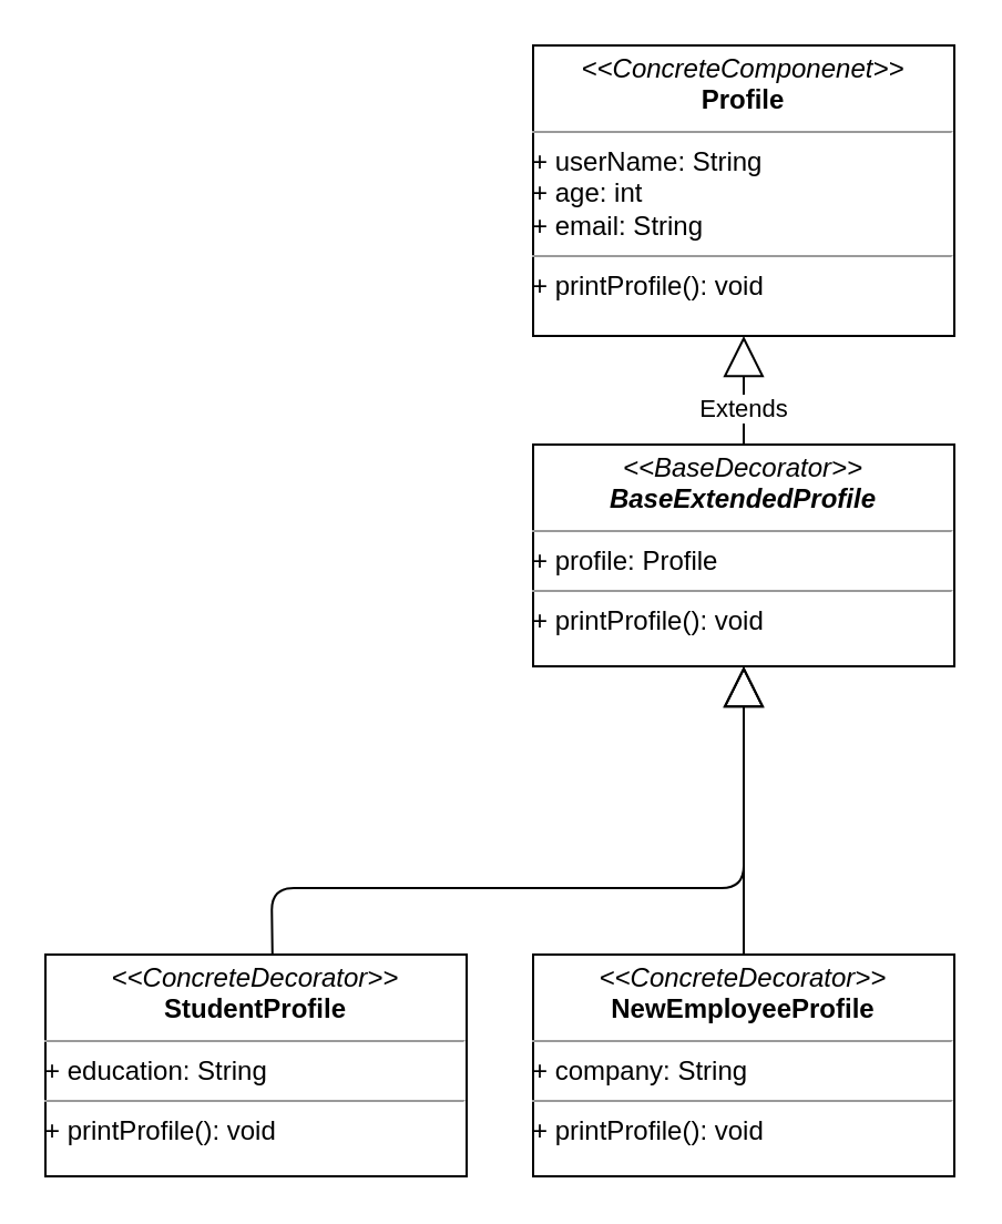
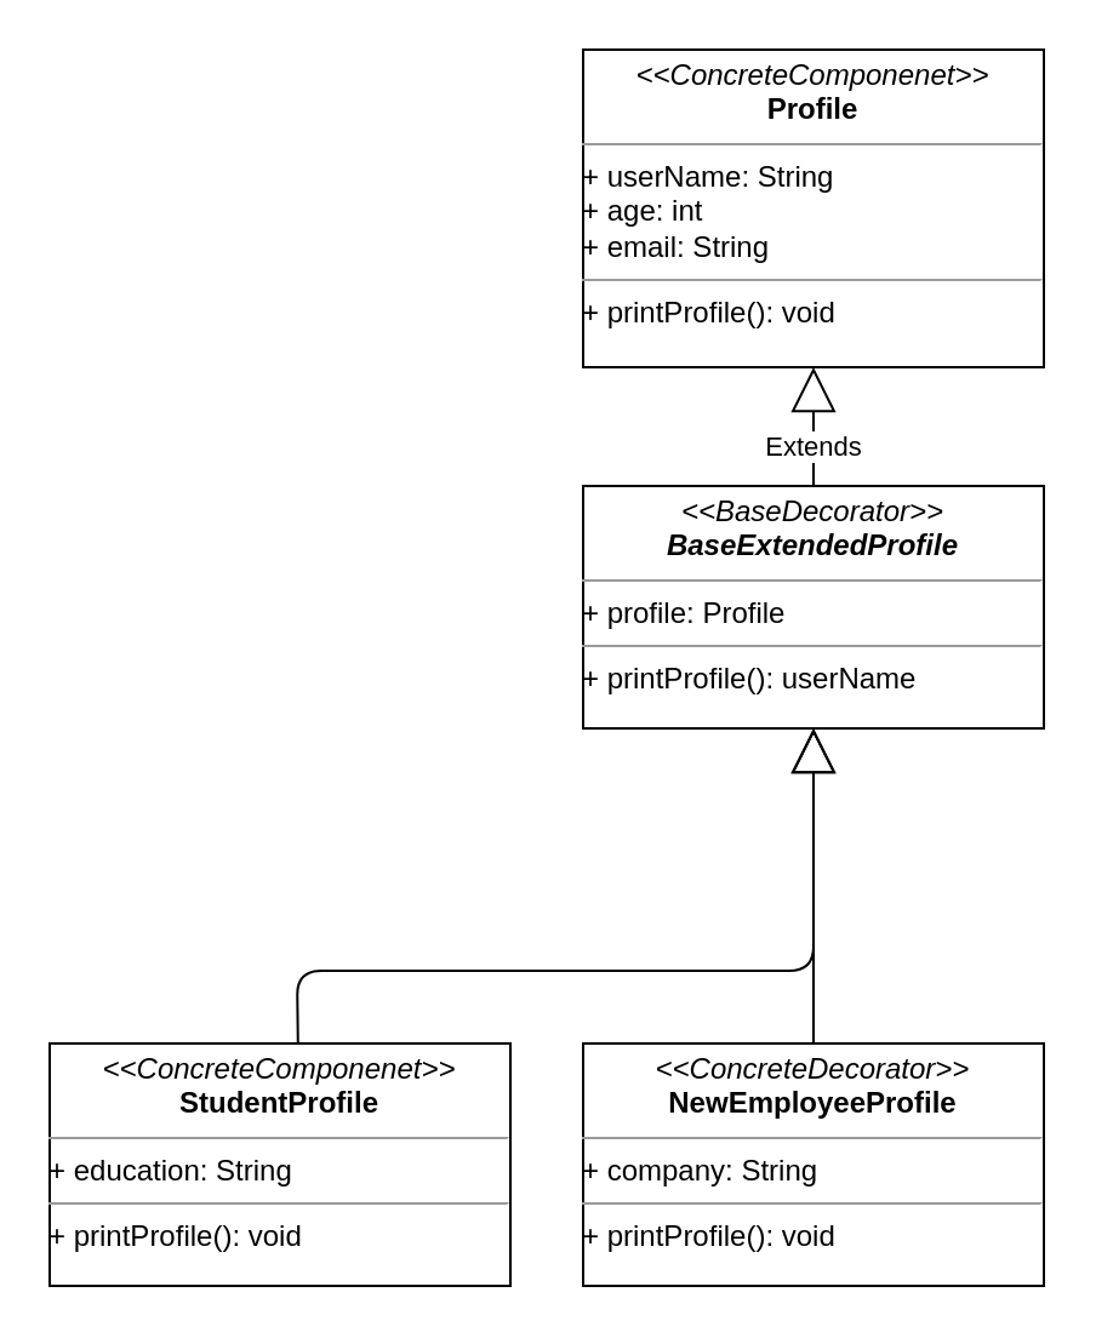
  <mxCell id="0" />
  <mxCell id="1" parent="0" />
  <mxCell id="2" value="Extends" style="endArrow=block;endSize=16;endFill=0;html=1;exitX=0.5;exitY=0;exitDx=0;exitDy=0;entryX=0.5;entryY=1;entryDx=0;entryDy=0;" edge="1" parent="1" source="5" target="8"><mxGeometry x="-0.355" width="160" relative="1" as="geometry"><mxPoint x="335" y="190" as="sourcePoint" /><mxPoint x="335" y="138" as="targetPoint" /><mxPoint as="offset" /></mxGeometry></mxCell>
  <mxCell id="3" value="" style="endArrow=block;endSize=16;endFill=0;html=1;exitX=0.5;exitY=0;exitDx=0;exitDy=0;entryX=0.5;entryY=1;entryDx=0;entryDy=0;" edge="1" parent="1" source="7" target="5"><mxGeometry width="160" relative="1" as="geometry"><mxPoint x="335" y="510" as="sourcePoint" /><mxPoint x="345" y="180" as="targetPoint" /></mxGeometry></mxCell>
  <mxCell id="4" value="" style="endArrow=block;endSize=16;endFill=0;html=1;exitX=0.539;exitY=0.01;exitDx=0;exitDy=0;entryX=0.5;entryY=1;entryDx=0;entryDy=0;exitPerimeter=0;" edge="1" parent="1" source="6" target="5"><mxGeometry width="160" relative="1" as="geometry"><mxPoint x="150" y="510" as="sourcePoint" /><mxPoint x="490" y="400" as="targetPoint" /><Array as="points"><mxPoint x="122" y="400" /><mxPoint x="335" y="400" /></Array></mxGeometry></mxCell>
- <mxCell id="5" value="&lt;p style=&quot;margin: 0px ; margin-top: 4px ; text-align: center&quot;&gt;&lt;i&gt;&amp;lt;&amp;lt;BaseDecorator&amp;gt;&amp;gt;&lt;/i&gt;&lt;br&gt;&lt;i&gt;&lt;b&gt;BaseExtendedProfile&lt;/b&gt;&lt;/i&gt;&lt;/p&gt;&lt;hr size=&quot;1&quot;&gt;+ profile: Profile &lt;hr size=&quot;1&quot;&gt;+ printProfile(): void" style="verticalAlign=top;align=left;overflow=fill;fontSize=12;fontFamily=Helvetica;html=1;" vertex="1" parent="1"><mxGeometry x="240" y="200" width="190" height="100" as="geometry" /></mxCell>
- <mxCell id="6" value="&lt;p style=&quot;margin: 0px ; margin-top: 4px ; text-align: center&quot;&gt;&lt;i&gt;&amp;lt;&amp;lt;ConcreteDecorator&amp;gt;&amp;gt;&lt;/i&gt;&lt;br&gt;&lt;b&gt;StudentProfile&lt;/b&gt;&lt;/p&gt;&lt;hr size=&quot;1&quot;&gt;+ education: String&lt;hr size=&quot;1&quot;&gt;+ printProfile(): void" style="verticalAlign=top;align=left;overflow=fill;fontSize=12;fontFamily=Helvetica;html=1;" vertex="1" parent="1"><mxGeometry x="20" y="430" width="190" height="100" as="geometry" /></mxCell>
+ <mxCell id="5" value="&lt;p style=&quot;margin: 0px ; margin-top: 4px ; text-align: center&quot;&gt;&lt;i&gt;&amp;lt;&amp;lt;BaseDecorator&amp;gt;&amp;gt;&lt;/i&gt;&lt;br&gt;&lt;i&gt;&lt;b&gt;BaseExtendedProfile&lt;/b&gt;&lt;/i&gt;&lt;/p&gt;&lt;hr size=&quot;1&quot;&gt;+ profile: Profile &lt;hr size=&quot;1&quot;&gt;+ printProfile(): userName" style="verticalAlign=top;align=left;overflow=fill;fontSize=12;fontFamily=Helvetica;html=1;" vertex="1" parent="1"><mxGeometry x="240" y="200" width="190" height="100" as="geometry" /></mxCell>
+ <mxCell id="6" value="&lt;p style=&quot;margin: 0px ; margin-top: 4px ; text-align: center&quot;&gt;&lt;i&gt;&amp;lt;&amp;lt;ConcreteComponenet&amp;gt;&amp;gt;&lt;/i&gt;&lt;br&gt;&lt;b&gt;StudentProfile&lt;/b&gt;&lt;/p&gt;&lt;hr size=&quot;1&quot;&gt;+ education: String&lt;hr size=&quot;1&quot;&gt;+ printProfile(): void" style="verticalAlign=top;align=left;overflow=fill;fontSize=12;fontFamily=Helvetica;html=1;" vertex="1" parent="1"><mxGeometry x="20" y="430" width="190" height="100" as="geometry" /></mxCell>
  <mxCell id="7" value="&lt;p style=&quot;margin: 0px ; margin-top: 4px ; text-align: center&quot;&gt;&lt;i&gt;&amp;lt;&amp;lt;ConcreteDecorator&amp;gt;&amp;gt;&lt;/i&gt;&lt;br&gt;&lt;b&gt;NewEmployeeProfile&lt;/b&gt;&lt;/p&gt;&lt;hr size=&quot;1&quot;&gt;+ company: String&lt;hr size=&quot;1&quot;&gt;+ printProfile(): void" style="verticalAlign=top;align=left;overflow=fill;fontSize=12;fontFamily=Helvetica;html=1;" vertex="1" parent="1"><mxGeometry x="240" y="430" width="190" height="100" as="geometry" /></mxCell>
  <mxCell id="8" value="&lt;p style=&quot;margin: 0px ; margin-top: 4px ; text-align: center&quot;&gt;&lt;i&gt;&amp;lt;&amp;lt;ConcreteComponenet&amp;gt;&amp;gt;&lt;/i&gt;&lt;br&gt;&lt;b&gt;Profile&lt;/b&gt;&lt;/p&gt;&lt;hr size=&quot;1&quot;&gt;&lt;div&gt;+ userName: String&lt;/div&gt;&lt;div&gt;+ age: int&lt;/div&gt;&lt;div&gt;+ email: String&lt;/div&gt;&lt;hr size=&quot;1&quot;&gt;+ printProfile(): void" style="verticalAlign=top;align=left;overflow=fill;fontSize=12;fontFamily=Helvetica;html=1;" vertex="1" parent="1"><mxGeometry x="240" y="20" width="190" height="131" as="geometry" /></mxCell>
